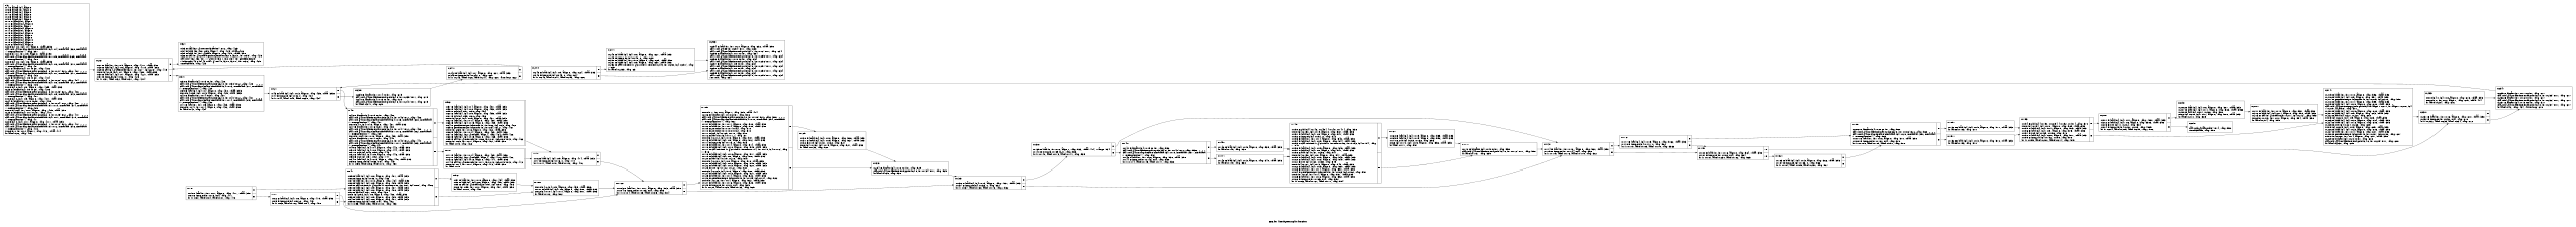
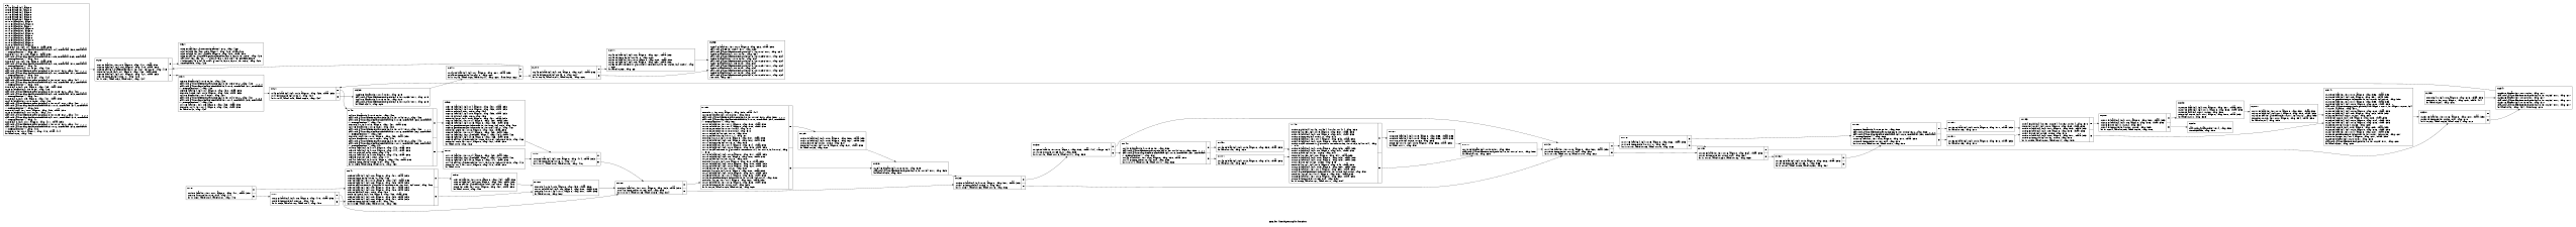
  digraph {
    label="CFG for 'line_bytes_split' function"
    rankdir=LR
    node [shape=record]
    edge [tailport=s0]
    n1 [label="{%3:\l  %4 = alloca i64, align 8\l  %5 = alloca i8*, align 8\l  %6 = alloca i64, align 8\l  %7 = alloca i64, align 8\l  %8 = alloca i64, align 8\l  %9 = alloca i64, align 8\l  %10 = alloca i8*, align 8\l  %11 = alloca i64, align 8\l  %12 = alloca i8, align 1\l  %13 = alloca i64, align 8\l  %14 = alloca i8*, align 8\l  %15 = alloca i64, align 8\l  %16 = alloca i8*, align 8\l  %17 = alloca i8*, align 8\l  %18 = alloca i64, align 8\l  %19 = alloca i64, align 8\l  %20 = alloca i64, align 8\l  store i64 %0, i64* %4, align 8, !tbaa !393\l  call void @llvm.dbg.declare(metadata i64* %4, metadata !368, metadata\l... !DIExpression()), !dbg !397\l  store i8* %1, i8** %5, align 8, !tbaa !398\l  call void @llvm.dbg.declare(metadata i8** %5, metadata !369, metadata\l... !DIExpression()), !dbg !400\l  store i64 %2, i64* %6, align 8, !tbaa !393\l  call void @llvm.dbg.declare(metadata i64* %6, metadata !370, metadata\l... !DIExpression()), !dbg !401\l  %21 = bitcast i64* %7 to i8*, !dbg !402\l  call void @llvm.lifetime.start.p0i8(i64 8, i8* %21) #11, !dbg !402\l  call void @llvm.dbg.declare(metadata i64* %7, metadata !371, metadata\l... !DIExpression()), !dbg !403\l  %22 = bitcast i64* %8 to i8*, !dbg !404\l  call void @llvm.lifetime.start.p0i8(i64 8, i8* %22) #11, !dbg !404\l  call void @llvm.dbg.declare(metadata i64* %8, metadata !372, metadata\l... !DIExpression()), !dbg !405\l  store i64 0, i64* %8, align 8, !dbg !405, !tbaa !393\l  %23 = bitcast i64* %9 to i8*, !dbg !406\l  call void @llvm.lifetime.start.p0i8(i64 8, i8* %23) #11, !dbg !406\l  call void @llvm.dbg.declare(metadata i64* %9, metadata !373, metadata\l... !DIExpression()), !dbg !407\l  store i64 0, i64* %9, align 8, !dbg !407, !tbaa !393\l  %24 = bitcast i8** %10 to i8*, !dbg !408\l  call void @llvm.lifetime.start.p0i8(i64 8, i8* %24) #11, !dbg !408\l  call void @llvm.dbg.declare(metadata i8** %10, metadata !374, metadata\l... !DIExpression()), !dbg !409\l  store i8* null, i8** %10, align 8, !dbg !409, !tbaa !398\l  %25 = bitcast i64* %11 to i8*, !dbg !410\l  call void @llvm.lifetime.start.p0i8(i64 8, i8* %25) #11, !dbg !410\l  call void @llvm.dbg.declare(metadata i64* %11, metadata !375, metadata\l... !DIExpression()), !dbg !411\l  store i64 0, i64* %11, align 8, !dbg !411, !tbaa !393\l  call void @llvm.lifetime.start.p0i8(i64 1, i8* %12) #11, !dbg !412\l  call void @llvm.dbg.declare(metadata i8* %12, metadata !376, metadata\l... !DIExpression()), !dbg !413\l  store i8 0, i8* %12, align 1, !dbg !413, !tbaa !414\l  br label %26, !dbg !416\l}"]
    n2 [label="{%26:\l\l  %27 = load i8*, i8** %5, align 8, !dbg !417, !tbaa !398\l  %28 = load i64, i64* %6, align 8, !dbg !418, !tbaa !393\l  %29 = call i64 @safe_read(i32 0, i8* %27, i64 %28), !dbg !419\l  store i64 %29, i64* %7, align 8, !dbg !420, !tbaa !393\l  %30 = load i64, i64* %7, align 8, !dbg !421, !tbaa !393\l  %31 = icmp eq i64 %30, -1, !dbg !423\l  br i1 %31, label %32, label %37, !dbg !424\l|{<s0>T|<s1>F}}"]
    n3 [label="{%32:\l\l  %33 = call i32* @__errno_location() #12, !dbg !425\l  %34 = load i32, i32* %33, align 4, !dbg !425, !tbaa !426\l  %35 = load i8*, i8** @infile, align 8, !dbg !425, !tbaa !398\l  %36 = call i8* @quotearg_n_style_colon(i32 0, i32 3, i8* %35), !dbg !425\l  call void (i32, i32, i8*, ...) @error(i32 1, i32 %34, i8* getelementptr\l... inbounds ([3 x i8], [3 x i8]* @.str.40, i32 0, i32 0), i8* %36), !dbg !425\l  unreachable, !dbg !425\l}"]
    n4 [label="{%37:\l\l  %38 = bitcast i64* %13 to i8*, !dbg !428\l  call void @llvm.lifetime.start.p0i8(i64 8, i8* %38) #11, !dbg !428\l  call void @llvm.dbg.declare(metadata i64* %13, metadata !377, metadata\l... !DIExpression()), !dbg !429\l  %39 = load i64, i64* %7, align 8, !dbg !430, !tbaa !393\l  store i64 %39, i64* %13, align 8, !dbg !429, !tbaa !393\l  %40 = bitcast i8** %14 to i8*, !dbg !431\l  call void @llvm.lifetime.start.p0i8(i64 8, i8* %40) #11, !dbg !431\l  call void @llvm.dbg.declare(metadata i8** %14, metadata !379, metadata\l... !DIExpression()), !dbg !432\l  %41 = load i8*, i8** %5, align 8, !dbg !433, !tbaa !398\l  store i8* %41, i8** %14, align 8, !dbg !432, !tbaa !398\l  br label %42, !dbg !434\l}"]
    n5 [label="{%42:\l\l  %43 = load i64, i64* %13, align 8, !dbg !435, !tbaa !393\l  %44 = icmp ne i64 %43, 0, !dbg !434\l  br i1 %44, label %45, label %238, !dbg !434\l|{<s0>T|<s1>F}}"]
    n6 [label="{%45:\l\l  %46 = bitcast i64* %15 to i8*, !dbg !436\l  call void @llvm.lifetime.start.p0i8(i64 8, i8* %46) #11, !dbg !436\l  call void @llvm.dbg.declare(metadata i64* %15, metadata !380, metadata\l... !DIExpression()), !dbg !437\l  store i64 0, i64* %15, align 8, !dbg !437, !tbaa !393\l  %47 = bitcast i8** %16 to i8*, !dbg !438\l  call void @llvm.lifetime.start.p0i8(i64 8, i8* %47) #11, !dbg !438\l  call void @llvm.dbg.declare(metadata i8** %16, metadata !382, metadata\l... !DIExpression()), !dbg !439\l  store i8* null, i8** %16, align 8, !dbg !439, !tbaa !398\l  %48 = bitcast i8** %17 to i8*, !dbg !440\l  call void @llvm.lifetime.start.p0i8(i64 8, i8* %48) #11, !dbg !440\l  call void @llvm.dbg.declare(metadata i8** %17, metadata !383, metadata\l... !DIExpression()), !dbg !441\l  %49 = load i64, i64* %4, align 8, !dbg !442, !tbaa !393\l  %50 = load i64, i64* %8, align 8, !dbg !444, !tbaa !393\l  %51 = sub i64 %49, %50, !dbg !445\l  %52 = load i64, i64* %9, align 8, !dbg !446, !tbaa !393\l  %53 = sub i64 %51, %52, !dbg !447\l  %54 = load i64, i64* %13, align 8, !dbg !448, !tbaa !393\l  %55 = icmp ule i64 %53, %54, !dbg !449\l  br i1 %55, label %56, label %70, !dbg !450\l|{<s0>T|<s1>F}}"]
    n7 [label="{%238:\l\l  %239 = bitcast i8** %14 to i8*, !dbg !619\l  call void @llvm.lifetime.end.p0i8(i64 8, i8* %239) #11, !dbg !619\l  %240 = bitcast i64* %13 to i8*, !dbg !619\l  call void @llvm.lifetime.end.p0i8(i64 8, i8* %240) #11, !dbg !619\l  br label %241, !dbg !620\l}"]
    n8 [label="{%56:\l\l  %57 = load i64, i64* %4, align 8, !dbg !451, !tbaa !393\l  %58 = load i64, i64* %8, align 8, !dbg !453, !tbaa !393\l  %59 = sub i64 %57, %58, !dbg !454\l  %60 = load i64, i64* %9, align 8, !dbg !455, !tbaa !393\l  %61 = sub i64 %59, %60, !dbg !456\l  store i64 %61, i64* %15, align 8, !dbg !457, !tbaa !393\l  %62 = load i8*, i8** %14, align 8, !dbg !458, !tbaa !398\l  %63 = load i64, i64* %15, align 8, !dbg !459, !tbaa !393\l  %64 = getelementptr inbounds i8, i8* %62, i64 %63, !dbg !460\l  %65 = getelementptr inbounds i8, i8* %64, i64 -1, !dbg !461\l  store i8* %65, i8** %16, align 8, !dbg !462, !tbaa !398\l  %66 = load i8*, i8** %14, align 8, !dbg !463, !tbaa !398\l  %67 = load i32, i32* @eolchar, align 4, !dbg !464, !tbaa !426\l  %68 = load i64, i64* %15, align 8, !dbg !465, !tbaa !393\l  %69 = call i8* @memrchr(i8* %66, i32 %67, i64 %68) #13, !dbg !466\l  store i8* %69, i8** %17, align 8, !dbg !467, !tbaa !398\l  br label %75, !dbg !468\l}"]
    n9 [label="{%70:\l\l  %71 = load i8*, i8** %14, align 8, !dbg !469, !tbaa !398\l  %72 = load i32, i32* @eolchar, align 4, !dbg !470, !tbaa !426\l  %73 = load i64, i64* %13, align 8, !dbg !471, !tbaa !393\l  %74 = call i8* @memrchr(i8* %71, i32 %72, i64 %73) #13, !dbg !472\l  store i8* %74, i8** %17, align 8, !dbg !473, !tbaa !398\l  br label %75\l}"]
    n10 [label="{%241:\l\l  %242 = load i64, i64* %7, align 8, !dbg !621, !tbaa !393\l  %243 = icmp ne i64 %242, 0, !dbg !620\l  br i1 %243, label %26, label %244, !dbg !620, !llvm.loop !622\l|{<s0>T|<s1>F}}"]
    n11 [label="{%75:\l\l  %76 = load i64, i64* %9, align 8, !dbg !474, !tbaa !393\l  %77 = icmp ne i64 %76, 0, !dbg !474\l  br i1 %77, label %78, label %102, !dbg !476\l|{<s0>T|<s1>F}}"]
    n12 [label="{%244:\l\l  %245 = load i64, i64* %9, align 8, !dbg !624, !tbaa !393\l  %246 = icmp ne i64 %245, 0, !dbg !624\l  br i1 %246, label %247, label %253, !dbg !626\l|{<s0>T|<s1>F}}"]
    n13 [label="{%102:\l\l  %103 = load i8*, i8** %17, align 8, !dbg !503, !tbaa !398\l  %104 = icmp ne i8* %103, null, !dbg !503\l  br i1 %104, label %105, label %135, !dbg !504\l|{<s0>T|<s1>F}}"]
-   n14 [label="{%78:\l\l  %79 = load i8*, i8** %17, align 8, !dbg !477, !tbaa !398\l  %80 = icmp ne i8* %79, null, !dbg !477\l  br i1 %80, label %84, label %81, !dbg !478\l|{<s0>T|<s1>F}}"]
+   n14 [label="{%78:\l\l  %79 = load i8*, i8** %17, align 8, !dbg !477, !tbaa !398\l  %80 = llvm ne i8* %79, null, !dbg !477\l  br i1 %80, label %84, label %81, !dbg !478\l|{<s0>T|<s1>F}}"]
    n15 [label="{%84:\l\l  %85 = load i64, i64* %8, align 8, !dbg !481, !tbaa !393\l  %86 = icmp eq i64 %85, 0, !dbg !483\l  %87 = load i8*, i8** %10, align 8, !dbg !484, !tbaa !398\l  %88 = load i64, i64* %9, align 8, !dbg !485, !tbaa !393\l  %89 = call zeroext i1 @cwrite(i1 zeroext %86, i8* %87, i64 %88), !dbg !486\l  %90 = load i64, i64* %9, align 8, !dbg !487, !tbaa !393\l  %91 = load i64, i64* %8, align 8, !dbg !488, !tbaa !393\l  %92 = add i64 %91, %90, !dbg !488\l  store i64 %92, i64* %8, align 8, !dbg !488, !tbaa !393\l  %93 = load i64, i64* %9, align 8, !dbg !489, !tbaa !393\l  %94 = load i64, i64* %6, align 8, !dbg !491, !tbaa !393\l  %95 = icmp ugt i64 %93, %94, !dbg !492\l  br i1 %95, label %96, label %100, !dbg !493\l|{<s0>T|<s1>F}}"]
    n16 [label="{%81:\l\l  %82 = load i64, i64* %8, align 8, !dbg !479, !tbaa !393\l  %83 = icmp ne i64 %82, 0, !dbg !479\l  br i1 %83, label %102, label %84, !dbg !480\l|{<s0>T|<s1>F}}"]
    n17 [label="{%105:\l\l  store i8 1, i8* %12, align 1, !dbg !505, !tbaa !414\l  %106 = bitcast i64* %18 to i8*, !dbg !506\l  call void @llvm.lifetime.start.p0i8(i64 8, i8* %106) #11, !dbg !506\l  call void @llvm.dbg.declare(metadata i64* %18, metadata !384, metadata\l... !DIExpression()), !dbg !507\l  %107 = load i8*, i8** %17, align 8, !dbg !508, !tbaa !398\l  %108 = load i8*, i8** %14, align 8, !dbg !509, !tbaa !398\l  %109 = ptrtoint i8* %107 to i64, !dbg !510\l  %110 = ptrtoint i8* %108 to i64, !dbg !510\l  %111 = sub i64 %109, %110, !dbg !510\l  %112 = add nsw i64 %111, 1, !dbg !511\l  store i64 %112, i64* %18, align 8, !dbg !507, !tbaa !393\l  %113 = load i64, i64* %8, align 8, !dbg !512, !tbaa !393\l  %114 = icmp eq i64 %113, 0, !dbg !513\l  %115 = load i8*, i8** %14, align 8, !dbg !514, !tbaa !398\l  %116 = load i64, i64* %18, align 8, !dbg !515, !tbaa !393\l  %117 = call zeroext i1 @cwrite(i1 zeroext %114, i8* %115, i64 %116), !dbg\l... !516\l  %118 = load i64, i64* %18, align 8, !dbg !517, !tbaa !393\l  %119 = load i64, i64* %8, align 8, !dbg !518, !tbaa !393\l  %120 = add i64 %119, %118, !dbg !518\l  store i64 %120, i64* %8, align 8, !dbg !518, !tbaa !393\l  %121 = load i64, i64* %18, align 8, !dbg !519, !tbaa !393\l  %122 = load i64, i64* %13, align 8, !dbg !520, !tbaa !393\l  %123 = sub i64 %122, %121, !dbg !520\l  store i64 %123, i64* %13, align 8, !dbg !520, !tbaa !393\l  %124 = load i64, i64* %18, align 8, !dbg !521, !tbaa !393\l  %125 = load i8*, i8** %14, align 8, !dbg !522, !tbaa !398\l  %126 = getelementptr inbounds i8, i8* %125, i64 %124, !dbg !522\l  store i8* %126, i8** %14, align 8, !dbg !522, !tbaa !398\l  %127 = load i8*, i8** %16, align 8, !dbg !523, !tbaa !398\l  %128 = icmp ne i8* %127, null, !dbg !523\l  br i1 %128, label %129, label %133, !dbg !525\l|{<s0>T|<s1>F}}"]
    n18 [label="{%135:\l\l  %136 = load i64, i64* %13, align 8, !dbg !531, !tbaa !393\l  %137 = icmp ne i64 %136, 0, !dbg !531\l  br i1 %137, label %138, label %173, !dbg !532\l|{<s0>T|<s1>F}}"]
    n19 [label="{%96:\l\l  %97 = load i8*, i8** %10, align 8, !dbg !494, !tbaa !398\l  %98 = load i64, i64* %6, align 8, !dbg !495, !tbaa !393\l  %99 = call i8* @xrealloc(i8* %97, i64 %98), !dbg !496\l  store i8* %99, i8** %10, align 8, !dbg !497, !tbaa !398\l  br label %100, !dbg !498\l}"]
    n20 [label="{%100:\l\l  store i64 0, i64* %9, align 8, !dbg !499, !tbaa !393\l  %101 = load i64, i64* %6, align 8, !dbg !500, !tbaa !393\l  store i64 %101, i64* %11, align 8, !dbg !501, !tbaa !393\l  br label %102, !dbg !502\l}"]
    n21 [label="{%129:\l\l  %130 = load i64, i64* %18, align 8, !dbg !526, !tbaa !393\l  %131 = load i64, i64* %15, align 8, !dbg !527, !tbaa !393\l  %132 = sub i64 %131, %130, !dbg !527\l  store i64 %132, i64* %15, align 8, !dbg !527, !tbaa !393\l  br label %133, !dbg !528\l}"]
    n22 [label="{%133:\l\l  %134 = bitcast i64* %18 to i8*, !dbg !529\l  call void @llvm.lifetime.end.p0i8(i64 8, i8* %134) #11, !dbg !529\l  br label %135, !dbg !530\l}"]
    n23 [label="{%138:\l\l  %139 = load i8, i8* %12, align 1, !dbg !533, !tbaa !414, !range !534\l  %140 = trunc i8 %139 to i1, !dbg !533\l  br i1 %140, label %173, label %141, !dbg !535\l|{<s0>T|<s1>F}}"]
    n24 [label="{%173:\l\l  %174 = load i8*, i8** %16, align 8, !dbg !560, !tbaa !398\l  %175 = icmp ne i8* %174, null, !dbg !560\l  br i1 %175, label %176, label %179, !dbg !561\l|{<s0>T|<s1>F}}"]
    n25 [label="{%141:\l\l  %142 = bitcast i64* %19 to i8*, !dbg !536\l  call void @llvm.lifetime.start.p0i8(i64 8, i8* %142) #11, !dbg !536\l  call void @llvm.dbg.declare(metadata i64* %19, metadata !387, metadata\l... !DIExpression()), !dbg !537\l  %143 = load i8*, i8** %16, align 8, !dbg !538, !tbaa !398\l  %144 = icmp ne i8* %143, null, !dbg !538\l  br i1 %144, label %145, label %147, !dbg !538\l|{<s0>T|<s1>F}}"]
    n26 [label="{%176:\l\l  %177 = load i64, i64* %15, align 8, !dbg !562, !tbaa !393\l  %178 = icmp ne i64 %177, 0, !dbg !562\l  br i1 %178, label %185, label %179, !dbg !563\l|{<s0>T|<s1>F}}"]
    n27 [label="{%179:\l\l  %180 = load i8*, i8** %16, align 8, !dbg !564, !tbaa !398\l  %181 = icmp ne i8* %180, null, !dbg !564\l  br i1 %181, label %230, label %182, !dbg !565\l|{<s0>T|<s1>F}}"]
    n28 [label="{%145:\l\l  %146 = load i64, i64* %15, align 8, !dbg !539, !tbaa !393\l  br label %149, !dbg !538\l}"]
    n29 [label="{%147:\l\l  %148 = load i64, i64* %13, align 8, !dbg !540, !tbaa !393\l  br label %149, !dbg !538\l}"]
    n30 [label="{%185:\l\l  %186 = bitcast i64* %20 to i8*, !dbg !568\l  call void @llvm.lifetime.start.p0i8(i64 8, i8* %186) #11, !dbg !568\l  call void @llvm.dbg.declare(metadata i64* %20, metadata !390, metadata\l... !DIExpression()), !dbg !569\l  %187 = load i8*, i8** %16, align 8, !dbg !570, !tbaa !398\l  %188 = icmp ne i8* %187, null, !dbg !570\l  br i1 %188, label %189, label %191, !dbg !570\l|{<s0>T|<s1>F}}"]
    n31 [label="{%230:\l\l  %231 = load i8*, i8** %16, align 8, !dbg !610, !tbaa !398\l  %232 = icmp ne i8* %231, null, !dbg !610\l  br i1 %232, label %233, label %234, !dbg !612\l|{<s0>T|<s1>F}}"]
    n32 [label="{%182:\l\l  %183 = load i64, i64* %13, align 8, !dbg !566, !tbaa !393\l  %184 = icmp ne i64 %183, 0, !dbg !566\l  br i1 %184, label %185, label %230, !dbg !567\l|{<s0>T|<s1>F}}"]
    n33 [label="{%149:\l\l  %150 = phi i64 [ %146, %145 ], [ %148, %147 ], !dbg !538\l  store i64 %150, i64* %19, align 8, !dbg !537, !tbaa !393\l  %151 = load i64, i64* %8, align 8, !dbg !541, !tbaa !393\l  %152 = icmp eq i64 %151, 0, !dbg !542\l  %153 = load i8*, i8** %14, align 8, !dbg !543, !tbaa !398\l  %154 = load i64, i64* %19, align 8, !dbg !544, !tbaa !393\l  %155 = call zeroext i1 @cwrite(i1 zeroext %152, i8* %153, i64 %154), !dbg\l... !545\l  %156 = load i64, i64* %19, align 8, !dbg !546, !tbaa !393\l  %157 = load i64, i64* %8, align 8, !dbg !547, !tbaa !393\l  %158 = add i64 %157, %156, !dbg !547\l  store i64 %158, i64* %8, align 8, !dbg !547, !tbaa !393\l  %159 = load i64, i64* %19, align 8, !dbg !548, !tbaa !393\l  %160 = load i64, i64* %13, align 8, !dbg !549, !tbaa !393\l  %161 = sub i64 %160, %159, !dbg !549\l  store i64 %161, i64* %13, align 8, !dbg !549, !tbaa !393\l  %162 = load i64, i64* %19, align 8, !dbg !550, !tbaa !393\l  %163 = load i8*, i8** %14, align 8, !dbg !551, !tbaa !398\l  %164 = getelementptr inbounds i8, i8* %163, i64 %162, !dbg !551\l  store i8* %164, i8** %14, align 8, !dbg !551, !tbaa !398\l  %165 = load i8*, i8** %16, align 8, !dbg !552, !tbaa !398\l  %166 = icmp ne i8* %165, null, !dbg !552\l  br i1 %166, label %167, label %171, !dbg !554\l|{<s0>T|<s1>F}}"]
    n34 [label="{%167:\l\l  %168 = load i64, i64* %19, align 8, !dbg !555, !tbaa !393\l  %169 = load i64, i64* %15, align 8, !dbg !556, !tbaa !393\l  %170 = sub i64 %169, %168, !dbg !556\l  store i64 %170, i64* %15, align 8, !dbg !556, !tbaa !393\l  br label %171, !dbg !557\l}"]
    n35 [label="{%171:\l\l  %172 = bitcast i64* %19 to i8*, !dbg !558\l  call void @llvm.lifetime.end.p0i8(i64 8, i8* %172) #11, !dbg !558\l  br label %173, !dbg !559\l}"]
    n36 [label="{%189:\l\l  %190 = load i64, i64* %15, align 8, !dbg !571, !tbaa !393\l  br label %193, !dbg !570\l}"]
    n37 [label="{%191:\l\l  %192 = load i64, i64* %13, align 8, !dbg !572, !tbaa !393\l  br label %193, !dbg !570\l}"]
    n38 [label="{%234:\l\l  %235 = bitcast i8** %17 to i8*, !dbg !617\l  call void @llvm.lifetime.end.p0i8(i64 8, i8* %235) #11, !dbg !617\l  %236 = bitcast i8** %16 to i8*, !dbg !617\l  call void @llvm.lifetime.end.p0i8(i64 8, i8* %236) #11, !dbg !617\l  %237 = bitcast i64* %15 to i8*, !dbg !617\l  call void @llvm.lifetime.end.p0i8(i64 8, i8* %237) #11, !dbg !617\l  br label %42, !dbg !434, !llvm.loop !618\l}"]
    n39 [label="{%193:\l\l  %194 = phi i64 [ %190, %189 ], [ %192, %191 ], !dbg !570\l  store i64 %194, i64* %20, align 8, !dbg !569, !tbaa !393\l  %195 = load i64, i64* %11, align 8, !dbg !573, !tbaa !393\l  %196 = load i64, i64* %9, align 8, !dbg !575, !tbaa !393\l  %197 = sub i64 %195, %196, !dbg !576\l  %198 = load i64, i64* %20, align 8, !dbg !577, !tbaa !393\l  %199 = icmp ult i64 %197, %198, !dbg !578\l  br i1 %199, label %200, label %214, !dbg !579\l|{<s0>T|<s1>F}}"]
    n40 [label="{%233:\l\l  store i64 0, i64* %8, align 8, !dbg !613, !tbaa !393\l  store i8 0, i8* %12, align 1, !dbg !615, !tbaa !414\l  br label %234, !dbg !616\l}"]
    n41 [label="{%200:\l\l  %201 = load i64, i64* %11, align 8, !dbg !580, !tbaa !393\l  %202 = load i64, i64* %6, align 8, !dbg !583, !tbaa !393\l  %203 = sub i64 -1, %202, !dbg !584\l  %204 = icmp ule i64 %201, %203, !dbg !585\l  br i1 %204, label %205, label %209, !dbg !586\l|{<s0>T|<s1>F}}"]
    n42 [label="{%214:\l\l  %215 = load i8*, i8** %10, align 8, !dbg !596, !tbaa !398\l  %216 = load i64, i64* %9, align 8, !dbg !597, !tbaa !393\l  %217 = getelementptr inbounds i8, i8* %215, i64 %216, !dbg !598\l  %218 = load i8*, i8** %14, align 8, !dbg !599, !tbaa !398\l  %219 = load i64, i64* %20, align 8, !dbg !600, !tbaa !393\l  call void @llvm.memcpy.p0i8.p0i8.i64(i8* align 1 %217, i8* align 1 %218, i64\l... %219, i1 false), !dbg !601\l  %220 = load i64, i64* %20, align 8, !dbg !602, !tbaa !393\l  %221 = load i64, i64* %9, align 8, !dbg !603, !tbaa !393\l  %222 = add i64 %221, %220, !dbg !603\l  store i64 %222, i64* %9, align 8, !dbg !603, !tbaa !393\l  %223 = load i64, i64* %20, align 8, !dbg !604, !tbaa !393\l  %224 = load i64, i64* %13, align 8, !dbg !605, !tbaa !393\l  %225 = sub i64 %224, %223, !dbg !605\l  store i64 %225, i64* %13, align 8, !dbg !605, !tbaa !393\l  %226 = load i64, i64* %20, align 8, !dbg !606, !tbaa !393\l  %227 = load i8*, i8** %14, align 8, !dbg !607, !tbaa !398\l  %228 = getelementptr inbounds i8, i8* %227, i64 %226, !dbg !607\l  store i8* %228, i8** %14, align 8, !dbg !607, !tbaa !398\l  %229 = bitcast i64* %20 to i8*, !dbg !608\l  call void @llvm.lifetime.end.p0i8(i64 8, i8* %229) #11, !dbg !608\l  br label %230, !dbg !609\l}"]
    n43 [label="{%205:\l\l  %206 = load i64, i64* %6, align 8, !dbg !587, !tbaa !393\l  %207 = load i64, i64* %11, align 8, !dbg !588, !tbaa !393\l  %208 = add i64 %207, %206, !dbg !588\l  store i64 %208, i64* %11, align 8, !dbg !588, !tbaa !393\l  br label %210, !dbg !589\l}"]
    n44 [label="{%209:\l\l  call void @xalloc_die() #14, !dbg !590\l  unreachable, !dbg !590\l}"]
    n45 [label="{%210:\l\l  %211 = load i8*, i8** %10, align 8, !dbg !591, !tbaa !398\l  %212 = load i64, i64* %11, align 8, !dbg !592, !tbaa !393\l  %213 = call i8* @xrealloc(i8* %211, i64 %212), !dbg !593\l  store i8* %213, i8** %10, align 8, !dbg !594, !tbaa !398\l  br label %214, !dbg !595\l}"]
    n46 [label="{%247:\l\l  %248 = load i64, i64* %8, align 8, !dbg !627, !tbaa !393\l  %249 = icmp eq i64 %248, 0, !dbg !628\l  %250 = load i8*, i8** %10, align 8, !dbg !629, !tbaa !398\l  %251 = load i64, i64* %9, align 8, !dbg !630, !tbaa !393\l  %252 = call zeroext i1 @cwrite(i1 zeroext %249, i8* %250, i64 %251), !dbg\l... !631\l  br label %253, !dbg !631\l}"]
    n47 [label="{%253:\l\l  %254 = load i8*, i8** %10, align 8, !dbg !632, !tbaa !398\l  call void @free(i8* %254) #11, !dbg !633\l  call void @llvm.lifetime.end.p0i8(i64 1, i8* %12) #11, !dbg !634\l  %255 = bitcast i64* %11 to i8*, !dbg !634\l  call void @llvm.lifetime.end.p0i8(i64 8, i8* %255) #11, !dbg !634\l  %256 = bitcast i8** %10 to i8*, !dbg !634\l  call void @llvm.lifetime.end.p0i8(i64 8, i8* %256) #11, !dbg !634\l  %257 = bitcast i64* %9 to i8*, !dbg !634\l  call void @llvm.lifetime.end.p0i8(i64 8, i8* %257) #11, !dbg !634\l  %258 = bitcast i64* %8 to i8*, !dbg !634\l  call void @llvm.lifetime.end.p0i8(i64 8, i8* %258) #11, !dbg !634\l  %259 = bitcast i64* %7 to i8*, !dbg !634\l  call void @llvm.lifetime.end.p0i8(i64 8, i8* %259) #11, !dbg !634\l  ret void, !dbg !634\l}"]
    n1 -> n2
    n2 -> n3
    n2 -> n4 [tailport=s1]
    n4 -> n5
    n5 -> n6
    n5 -> n7 [tailport=s1]
    n6 -> n8
    n6 -> n9 [tailport=s1]
    n7 -> n10
    n8 -> n11
    n9 -> n11
    n10 -> n2
+   n10 -> n12 [tailport=s1]
    n11 -> n13 [tailport=s1]
    n12 -> n46
    n12 -> n47 [tailport=s1]
    n13 -> n17
    n13 -> n18 [tailport=s1]
    n14 -> n15
    n14 -> n16 [tailport=s1]
    n15 -> n19
    n15 -> n20 [tailport=s1]
    n16 -> n13
    n16 -> n15 [tailport=s1]
    n17 -> n21
    n17 -> n22 [tailport=s1]
    n18 -> n23
    n18 -> n24 [tailport=s1]
    n19 -> n20
    n20 -> n13
    n21 -> n22
    n22 -> n18
    n23 -> n24
    n23 -> n25 [tailport=s1]
    n24 -> n26
    n24 -> n27 [tailport=s1]
    n25 -> n28
    n25 -> n29 [tailport=s1]
    n26 -> n27 [tailport=s1]
    n26 -> n30
    n27 -> n31
    n27 -> n32 [tailport=s1]
    n28 -> n33
    n29 -> n33
    n30 -> n36
    n30 -> n37 [tailport=s1]
    n31 -> n38 [tailport=s1]
    n32 -> n30
    n33 -> n34
    n33 -> n35 [tailport=s1]
    n34 -> n35
    n35 -> n24
    n36 -> n39
    n37 -> n39
    n38 -> n5
    n39 -> n41
    n39 -> n42 [tailport=s1]
    n40 -> n38
    n41 -> n43
    n41 -> n44 [tailport=s1]
    n42 -> n31
    n43 -> n45
    n45 -> n42
    n46 -> n47
  }
